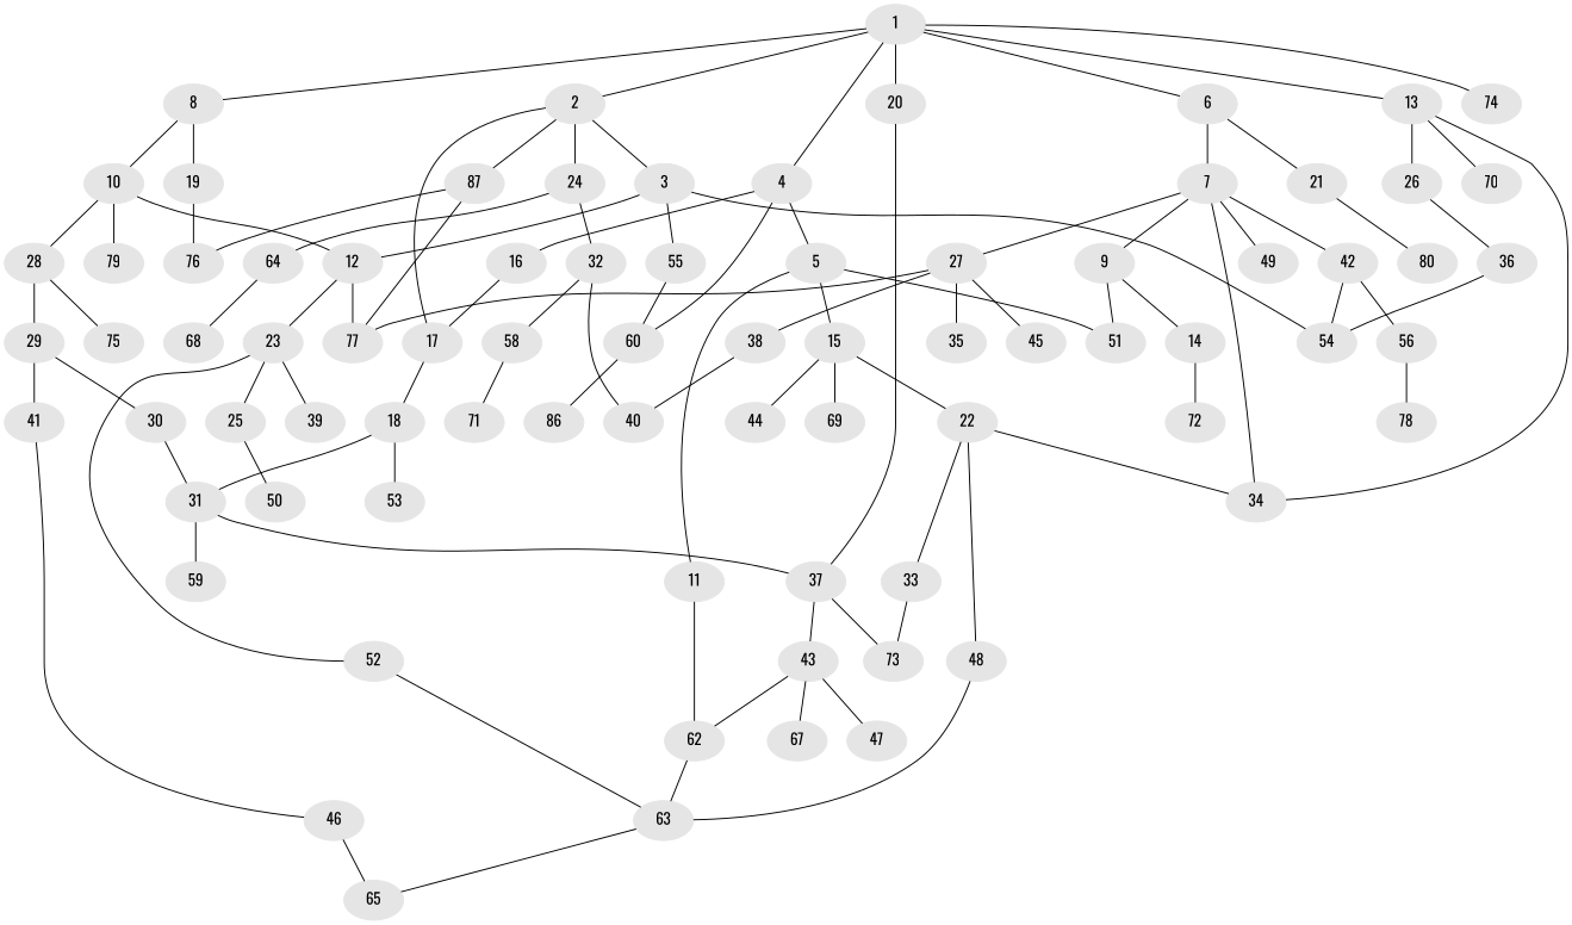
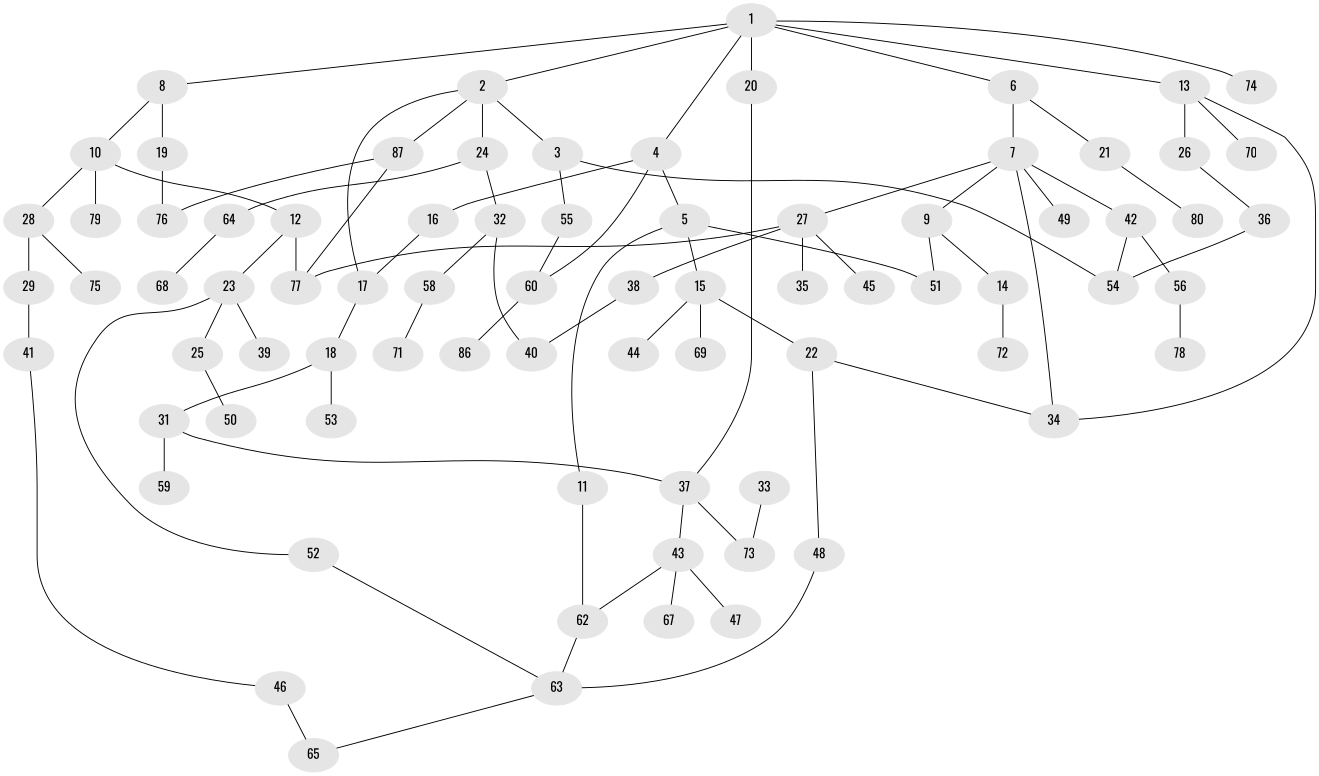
  graph {
    fontname=Oswald
    node [color=gray90 fontname=Oswald style=filled]
    edge [fontname=Oswald]
    1
    2
    4
    6
    8
    13
    20
    74
    3
    17
    24
    n12 [label=87]
    5
    16
    60
    7
    21
    10
    19
    34
    26
    70
    37
    12
    54
    55
    18
    32
    64
    77
    76
    23
    11
    15
    51
    n36 [label=86]
    62
    22
    44
    69
    9
    27
    42
    49
    80
    14
    35
    38
    45
    56
    28
    79
    72
    29
    75
    63
    25
    39
    52
    36
    33
    48
    31
    53
    59
    73
    43
    50
    40
    58
    68
-   30
    41
    46
    71
    47
    67
    65
    78
    1 -- 2
    1 -- 4
    1 -- 6
    1 -- 8
    1 -- 13
    1 -- 20
    1 -- 74
    2 -- 3
    2 -- 17
    2 -- 24
    2 -- n12
    4 -- 5
    4 -- 16
    4 -- 60
    6 -- 7
    6 -- 21
    8 -- 10
    8 -- 19
    13 -- 34
    13 -- 26
    13 -- 70
    20 -- 37
-   3 -- 12
    3 -- 54
    3 -- 55
    17 -- 18
    24 -- 32
    24 -- 64
    n12 -- 77
    n12 -- 76
    5 -- 11
    5 -- 15
    5 -- 51
    16 -- 17
    60 -- n36
    7 -- 34
    7 -- 9
    7 -- 27
    7 -- 42
    7 -- 49
    21 -- 80
    10 -- 12
    10 -- 28
    10 -- 79
    19 -- 76
    26 -- 36
    37 -- 73
    37 -- 43
    12 -- 77
    12 -- 23
    55 -- 60
    18 -- 31
    18 -- 53
    32 -- 40
    32 -- 58
    64 -- 68
    23 -- 25
    23 -- 39
    23 -- 52
    11 -- 62
    15 -- 22
    15 -- 44
    15 -- 69
    62 -- 63
    22 -- 34
-   22 -- 33
    22 -- 48
    9 -- 51
    9 -- 14
    27 -- 77
    27 -- 35
    27 -- 38
    27 -- 45
    42 -- 54
    42 -- 56
    14 -- 72
    38 -- 40
    56 -- 78
    28 -- 29
    28 -- 75
-   29 -- 30
    29 -- 41
    63 -- 65
    25 -- 50
    52 -- 63
    36 -- 54
    33 -- 73
    48 -- 63
    31 -- 37
    31 -- 59
    43 -- 62
    43 -- 47
    43 -- 67
    58 -- 71
-   30 -- 31
    41 -- 46
    46 -- 65
  }
